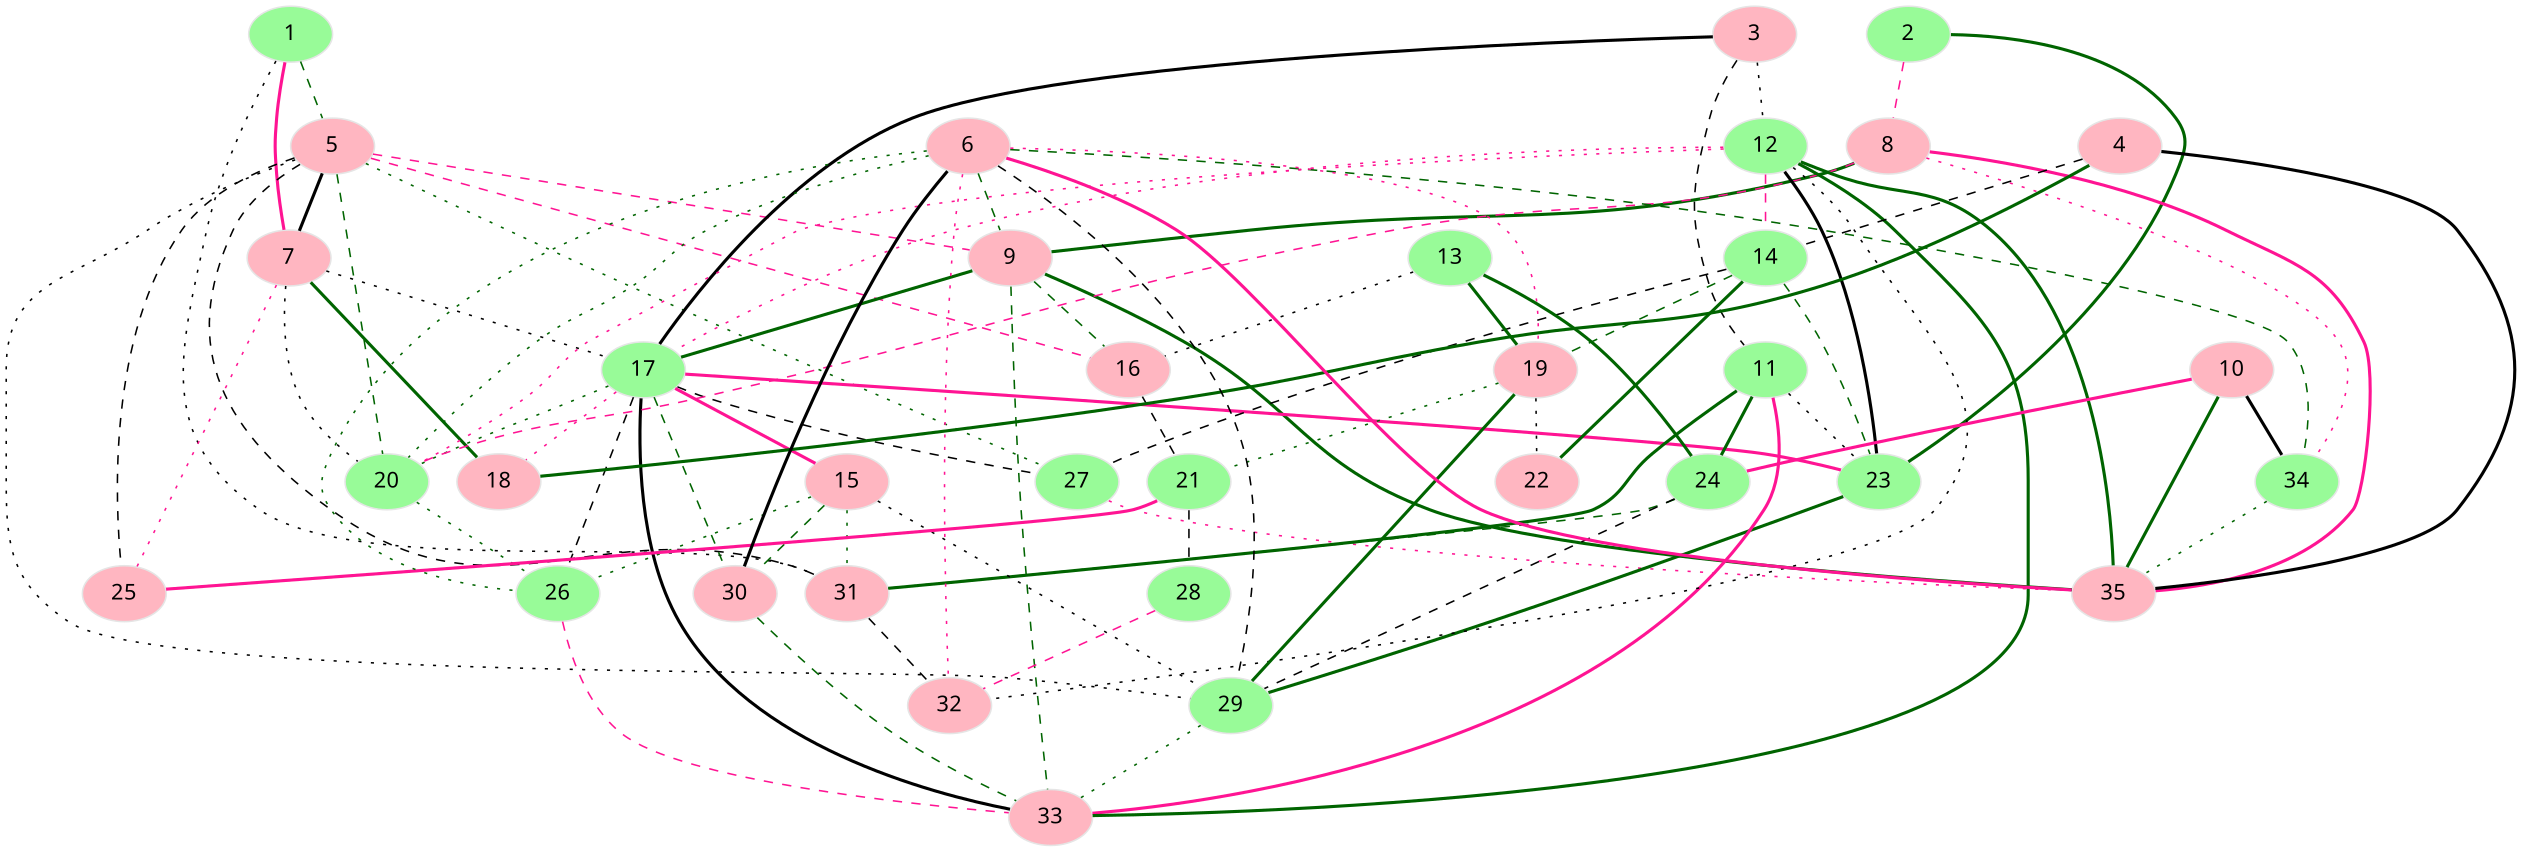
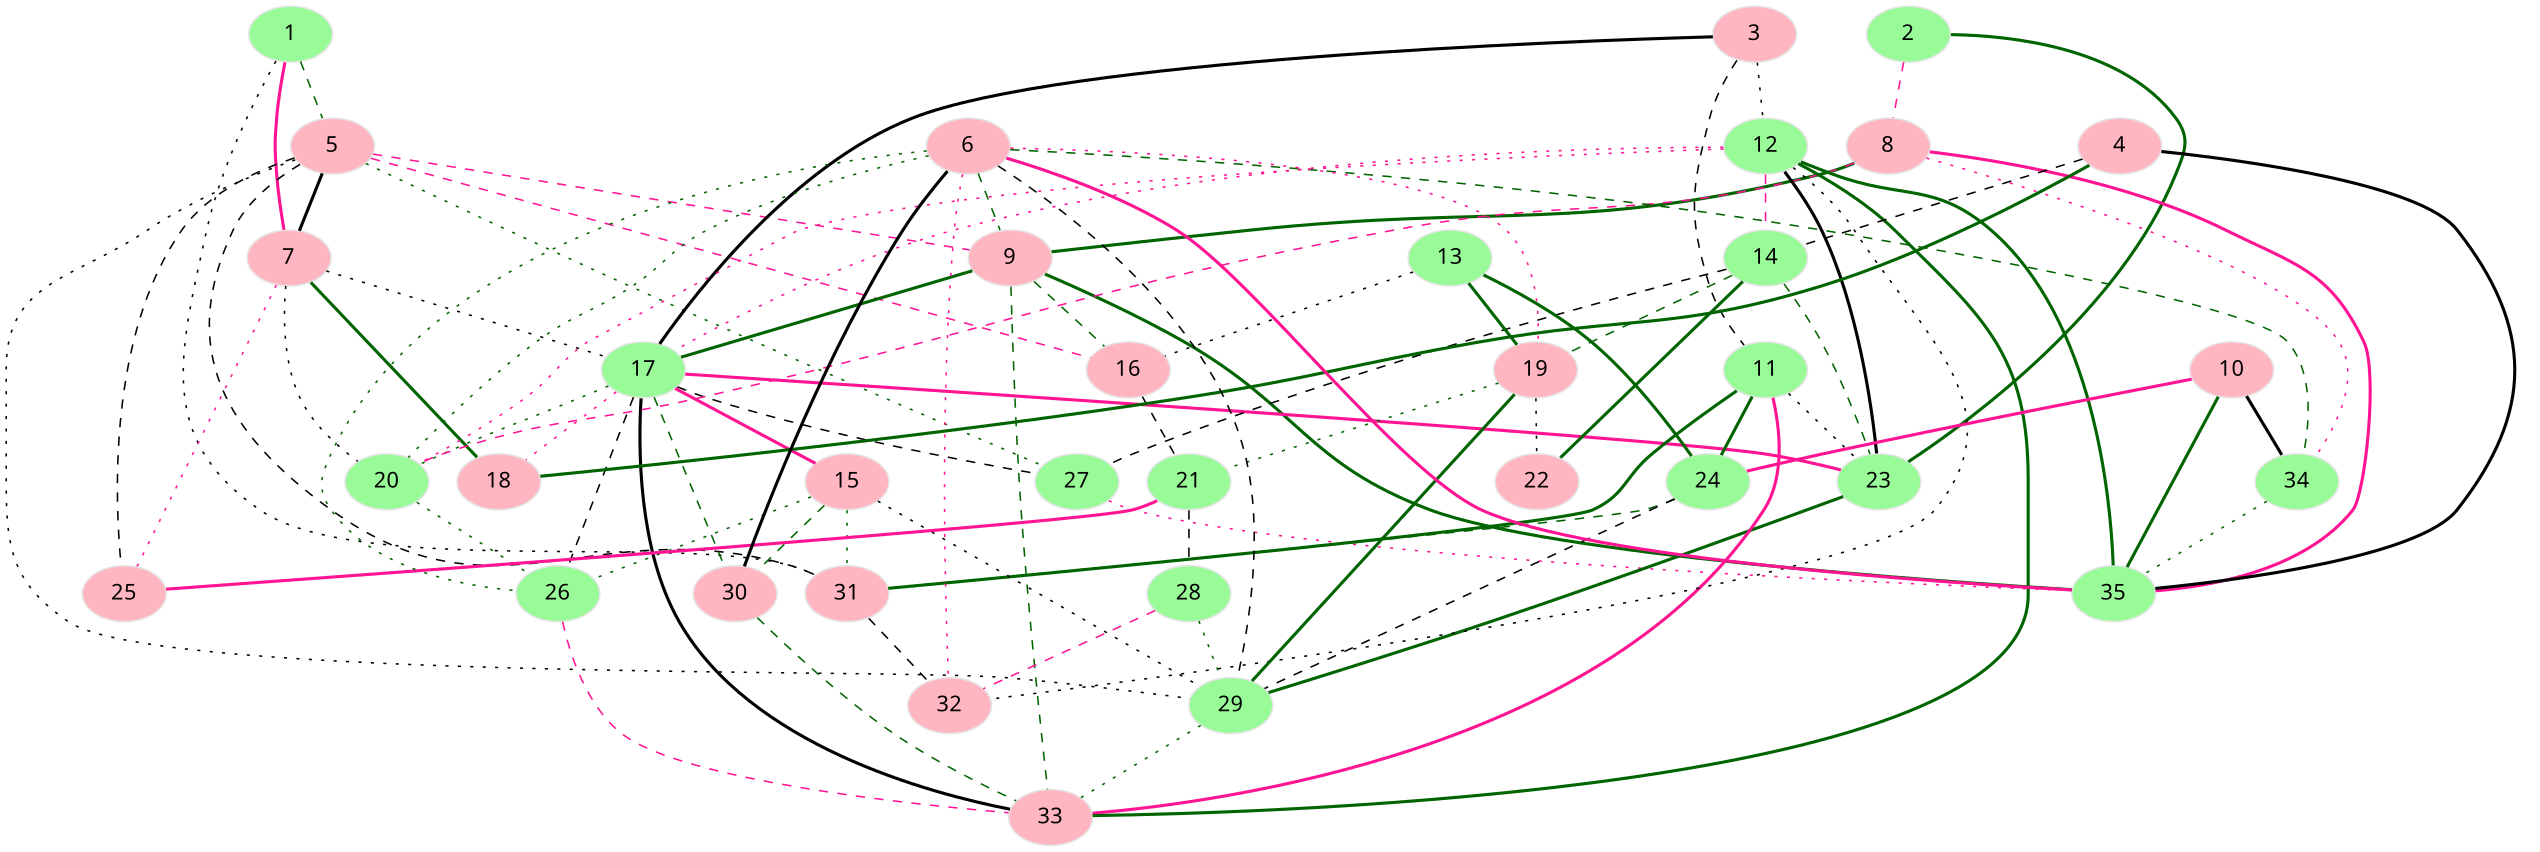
  graph {
    fontname="Noto Sans"
    node [color=gray90 fillcolor=lightpink fontname="Noto Sans" style=filled]
    edge [color=darkgreen fontname="Noto Sans" style=dashed weight=1.0]
    1 [fillcolor=palegreen]
    5
    7
    31
    9
    16
    20 [fillcolor=palegreen]
    25
    27 [fillcolor=palegreen]
    29 [fillcolor=palegreen]
    17 [fillcolor=palegreen]
    18
    32
    2 [fillcolor=palegreen]
    8
    23 [fillcolor=palegreen]
-   35
+   35 [fillcolor=palegreen]
    34 [fillcolor=palegreen]
    11 [fillcolor=palegreen]
    3
    12 [fillcolor=palegreen]
    33
    24 [fillcolor=palegreen]
    14 [fillcolor=palegreen]
    26 [fillcolor=palegreen]
    30
    15
    4
    19
    22
    21 [fillcolor=palegreen]
    6
    10
    13 [fillcolor=palegreen]
    28 [fillcolor=palegreen]
    1 -- 5 [weight=2.0]
    1 -- 7 [color=deeppink style=bold]
    1 -- 31 [color=black style=dotted]
    5 -- 7 [color=black style=bold]
    5 -- 31 [color=black]
    5 -- 9 [color=deeppink]
    5 -- 16 [color=deeppink]
-   5 -- 20
    5 -- 25 [color=black]
    5 -- 27 [style=dotted]
    5 -- 29 [color=black style=dotted]
    7 -- 20 [color=black style=dotted]
    7 -- 25 [color=deeppink style=dotted weight=2.0]
    7 -- 17 [color=black style=dotted weight=2.0]
    7 -- 18 [style=bold]
    31 -- 32 [color=black]
    9 -- 16 [weight=2.0]
    9 -- 17 [style=bold]
    9 -- 35 [style=bold]
    9 -- 33 [weight=2.0]
    16 -- 21 [color=black]
    20 -- 26 [style=dotted]
    27 -- 35 [color=deeppink style=dotted weight=2.0]
    29 -- 33 [style=dotted]
    17 -- 20 [style=dotted]
    17 -- 27 [color=black]
    17 -- 18 [color=deeppink style=dotted]
    17 -- 23 [color=deeppink style=bold]
    17 -- 33 [color=black style=bold]
    17 -- 26 [color=black]
    17 -- 30
    17 -- 15 [color=deeppink style=bold]
    2 -- 8 [color=deeppink]
    2 -- 23 [style=bold]
    8 -- 9 [style=bold]
    8 -- 20 [color=deeppink weight=2.0]
    8 -- 35 [color=deeppink style=bold]
    8 -- 34 [color=deeppink style=dotted]
    23 -- 29 [style=bold]
    34 -- 35 [style=dotted]
    11 -- 31 [style=bold]
    11 -- 23 [color=black style=dotted weight=2.0]
    11 -- 33 [color=deeppink style=bold]
    11 -- 24 [style=bold]
    3 -- 17 [color=black style=bold]
    3 -- 11 [color=black]
    3 -- 12 [color=black style=dotted weight=2.0]
    12 -- 20 [color=deeppink style=dotted]
    12 -- 17 [color=deeppink style=dotted]
    12 -- 32 [color=black style=dotted]
    12 -- 23 [color=black style=bold]
    12 -- 35 [style=bold]
    12 -- 33 [style=bold]
    12 -- 14 [color=deeppink]
    24 -- 31 [weight=2.0]
    24 -- 29 [color=black]
    14 -- 27 [color=black]
    14 -- 23
    14 -- 19
    14 -- 22 [style=bold]
    26 -- 33 [color=deeppink]
    30 -- 33
    15 -- 31 [style=dotted]
    15 -- 29 [color=black style=dotted]
    15 -- 26 [style=dotted]
    15 -- 30
    4 -- 18 [style=bold]
    4 -- 35 [color=black style=bold]
    4 -- 14 [color=black]
    19 -- 29 [style=bold]
    19 -- 22 [color=black style=dotted]
    19 -- 21 [style=dotted]
    21 -- 25 [color=deeppink style=bold]
    21 -- 28 [color=black]
    6 -- 9
    6 -- 20 [style=dotted]
    6 -- 29 [color=black]
    6 -- 32 [color=deeppink style=dotted]
    6 -- 35 [color=deeppink style=bold]
    6 -- 34
    6 -- 26 [style=dotted]
    6 -- 30 [color=black style=bold weight=2.0]
    6 -- 19 [color=deeppink style=dotted]
    10 -- 35 [style=bold]
    10 -- 34 [color=black style=bold]
    10 -- 24 [color=deeppink style=bold]
    13 -- 16 [color=black style=dotted]
    13 -- 24 [style=bold]
    13 -- 19 [style=bold]
+   28 -- 29 [style=dotted]
    28 -- 32 [color=deeppink]
  }
